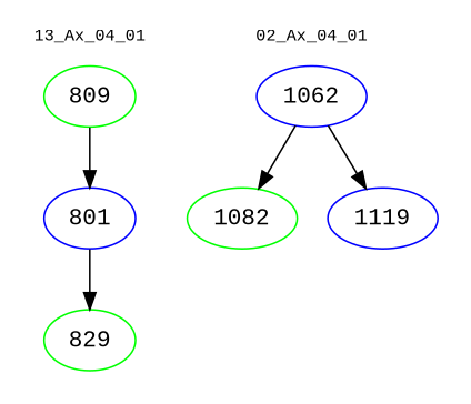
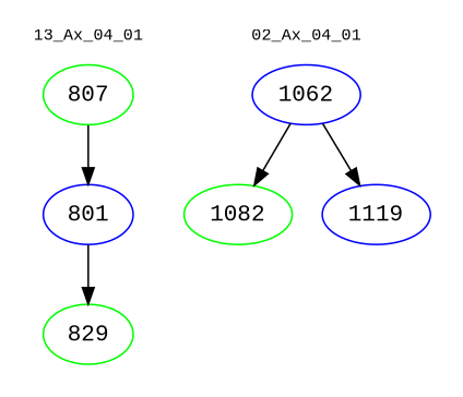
  digraph {
    fontname="Liberation Mono"
    node [color=green fontname="Liberation Mono"]
    edge [color=black fontname="Liberation Mono"]
-   n1 [label=809]
+   n1 [label=807]
    n2 [color=blue label=801]
    n3 [label=829]
    n4 [label=1082]
    n5 [color=blue label=1062]
    n6 [color=blue label=1119]
    subgraph cluster_1 {
      color=white
      fontsize=10
      label="13_Ax_04_01"
      n1
      n2
      n3
    }
    subgraph cluster_2 {
      color=white
      fontsize=10
      label="02_Ax_04_01"
      n4
      n5
      n6
    }
    n1 -> n2
    n2 -> n3
    n5 -> n4
    n5 -> n6
  }
